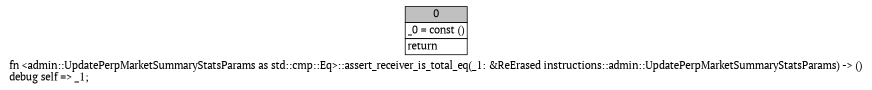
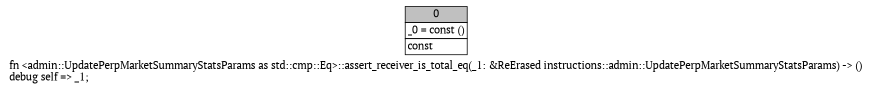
  digraph {
    fontname="PT Serif"
    label=<fn &lt;admin::UpdatePerpMarketSummaryStatsParams as std::cmp::Eq&gt;::assert_receiver_is_total_eq(_1: &amp;ReErased instructions::admin::UpdatePerpMarketSummaryStatsParams) -&gt; ()<br align="left"/>debug self =&gt; _1;<br align="left"/>>
-   n1 [fontname="PT Serif" label=<<table border="0" cellborder="1" cellspacing="0"><tr><td bgcolor="gray" align="center" colspan="1">0</td></tr><tr><td align="left" balign="left">_0 = const ()<br/></td></tr><tr><td align="left">return</td></tr></table>> shape=none]
+   n1 [fontname="PT Serif" label=<<table border="0" cellborder="1" cellspacing="0"><tr><td bgcolor="gray" align="center" colspan="1">0</td></tr><tr><td align="left" balign="left">_0 = const ()<br/></td></tr><tr><td align="left">const</td></tr></table>> shape=none]
  }
